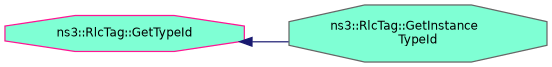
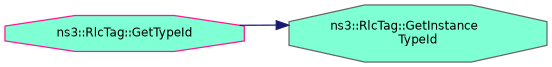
  digraph {
    rankdir=LR
    node [fillcolor=aquamarine fontname=Helvetica fontsize=10 shape=octagon style=filled]
    n1 [color=deeppink fontcolor=black height=0.2 label="ns3::RlcTag::GetTypeId" width=0.4]
    n2 [color=gray40 height=0.2 label="ns3::RlcTag::GetInstance\lTypeId" width=0.4]
-   n1 -> n2 [color=midnightblue dir=back fontname=Helvetica fontsize=10 labelfontname=Helvetica labelfontsize=10 style=solid]
+   n2 -> n1 [color=midnightblue dir=back fontname=Helvetica fontsize=10 labelfontname=Helvetica labelfontsize=10 style=solid]
  }
